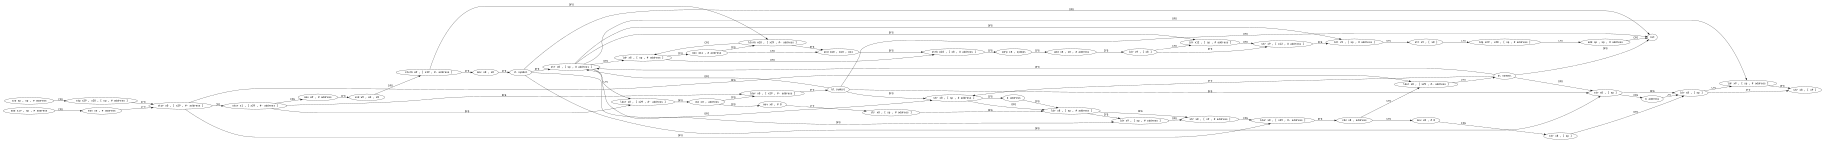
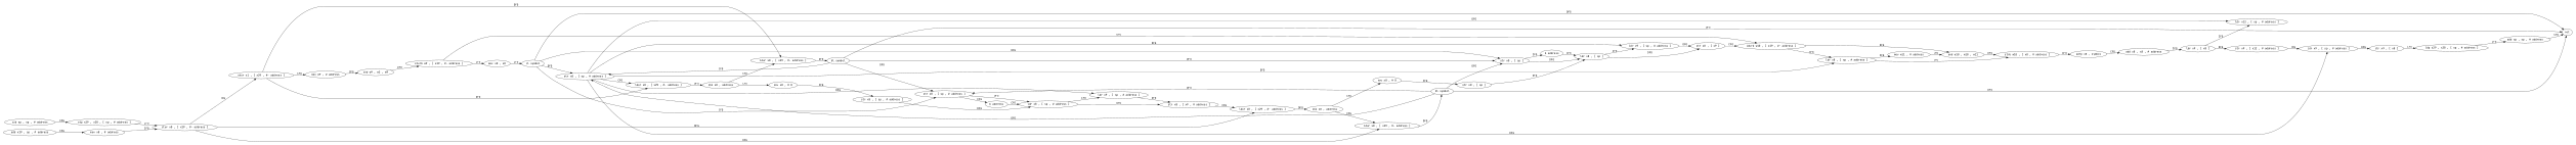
  digraph {
    fontname="JetBrains Mono"
    rankdir=LR
    node [fontname="JetBrains Mono"]
    edge [fontname="JetBrains Mono"]
    n1 [label="sub sp , sp , # address"]
    n2 [label="stp x29 , x30 , [ sp , # address ]"]
    n3 [label="stur x0 , [ x29 , #- address ]"]
    n4 [label="add x29 , sp , # address"]
    n5 [label="mov x8 , # address"]
    n6 [label="stur x1 , [ x29 , #- address ]"]
    n7 [label="ldur x0 , [ x29 , #- address ]"]
    n8 [label="ldur x8 , [ x29 , #- address ]"]
    n9 [label="mov w9 , # address"]
    n10 [label="ldur x8 , [ x29 , #- address ]"]
    n11 [label="ldur x0 , [ x29 , #- address ]"]
    n12 [label="bl symbol"]
    n13 [label="cbz x8 , address"]
    n14 [label="and w9 , w2 , w9"]
    n15 [label="cbz x8 , address"]
    n16 [label="bl symbol"]
    n17 [label="sturb w9 , [ x29 , #- address ]"]
    n18 [label="mov x0 , x8"]
    n19 [label="ldurb w10 , [ x29 , #- address ]"]
    n20 [label="bl symbol"]
    n21 [label="ldr x8 , [ sp , # address ]"]
    n22 [label="and w10 , w10 , w11"]
    n23 [label="str x0 , [ sp , # address ]"]
    n24 [label="str x0 , [ sp , # address ]"]
    n25 [label="str x0 , [ sp ]"]
    n26 [label=ret]
    n27 [label="ldr x9 , [ sp , # address ]"]
    n28 [label="ldr x9 , [ sp , # address ]"]
    n29 [label="ldr x12 , [ sp , # address ]"]
    n30 [label="ldr x9 , [ sp , # address ]"]
    n31 [label="ldr x8 , [ sp , # address ]"]
    n32 [label="b address"]
    n33 [label="ldr x8 , [ sp ]"]
    n34 [label="b address"]
    n35 [label="str x8 , [ x9 , # address ]"]
    n36 [label="str x8 , [ x9 ]"]
    n37 [label="mov w11 , # address"]
    n38 [label="strb w10 , [ x8 , # address ]"]
    n39 [label="str x9 , [ x12 , # address ]"]
    n40 [label="str x9 , [ x8 ]"]
    n41 [label="mov x8 , # 0"]
    n42 [label="str x8 , [ sp , # address ]"]
    n43 [label="mov x8 , # 0"]
    n44 [label="str x8 , [ sp ]"]
    n45 [label="adrp x8 , symbol"]
    n46 [label="add x8 , x8 , # address"]
    n47 [label="ldr x9 , [ x8 ]"]
    n48 [label="ldp x29 , x30 , [ sp , # address ]"]
    n49 [label="add sp , sp , # address"]
    n1 -> n2 [label=CFG]
    n2 -> n3 [label=CFG]
    n3 -> n6 [label=CFG]
    n3 -> n7 [label=DFG]
    n3 -> n8 [label=DFG]
    n4 -> n5 [label=CFG]
    n5 -> n3 [label=CFG]
    n6 -> n9 [label=CFG]
    n6 -> n10 [label=DFG]
    n6 -> n11 [label=DFG]
    n7 -> n12 [label=DFG]
    n8 -> n13 [label=DFG]
    n9 -> n14 [label=CFG]
    n10 -> n15 [label=DFG]
    n11 -> n16 [label=DFG]
    n12 -> n23 [label=DFG]
    n12 -> n24 [label=DFG]
    n12 -> n25 [label=DFG]
    n12 -> n26 [label=DFG]
    n13 -> n7 [label=CFG]
    n13 -> n43 [label=CFG]
    n14 -> n17 [label=DFG]
    n15 -> n11 [label=CFG]
    n15 -> n41 [label=CFG]
    n16 -> n23 [label=DFG]
    n16 -> n24 [label=DFG]
    n16 -> n25 [label=DFG]
    n16 -> n26 [label=DFG]
    n17 -> n18 [label=CFG]
    n17 -> n19 [label=DFG]
    n18 -> n20 [label=CFG]
    n19 -> n21 [label=CFG]
    n19 -> n22 [label=DFG]
    n20 -> n23 [label=DFG]
    n20 -> n24 [label=DFG]
    n20 -> n25 [label=DFG]
    n20 -> n26 [label=DFG]
    n21 -> n37 [label=CFG]
    n21 -> n38 [label=DFG]
    n22 -> n38 [label=DFG]
    n23 -> n10 [label=CFG]
    n23 -> n21 [label=DFG]
    n23 -> n27 [label=DFG]
    n23 -> n28 [label=DFG]
    n23 -> n29 [label=DFG]
    n23 -> n30 [label=DFG]
    n24 -> n31 [label=DFG]
    n24 -> n32 [label=CFG]
    n25 -> n33 [label=DFG]
    n25 -> n34 [label=CFG]
    n27 -> n35 [label=DFG]
    n28 -> n36 [label=DFG]
-   n29 -> n39 [label=DFG]
    n30 -> n40 [label=DFG]
    n31 -> n27 [label=CFG]
    n31 -> n35 [label=DFG]
    n32 -> n31 [label=CFG]
    n33 -> n28 [label=CFG]
    n33 -> n36 [label=DFG]
    n34 -> n33 [label=CFG]
    n35 -> n8 [label=CFG]
-   n37 -> n19 [label=CFG]
+   n36 -> n19 [label=CFG]
    n37 -> n22 [label=CFG]
    n38 -> n45 [label=CFG]
    n39 -> n30 [label=CFG]
    n40 -> n48 [label=CFG]
    n41 -> n42 [label=CFG]
    n42 -> n31 [label=DFG]
    n43 -> n44 [label=CFG]
    n44 -> n33 [label=DFG]
    n45 -> n46 [label=CFG]
    n46 -> n47 [label=CFG]
    n47 -> n29 [label=CFG]
    n47 -> n39 [label=DFG]
    n48 -> n49 [label=CFG]
    n49 -> n26 [label=CFG]
  }
